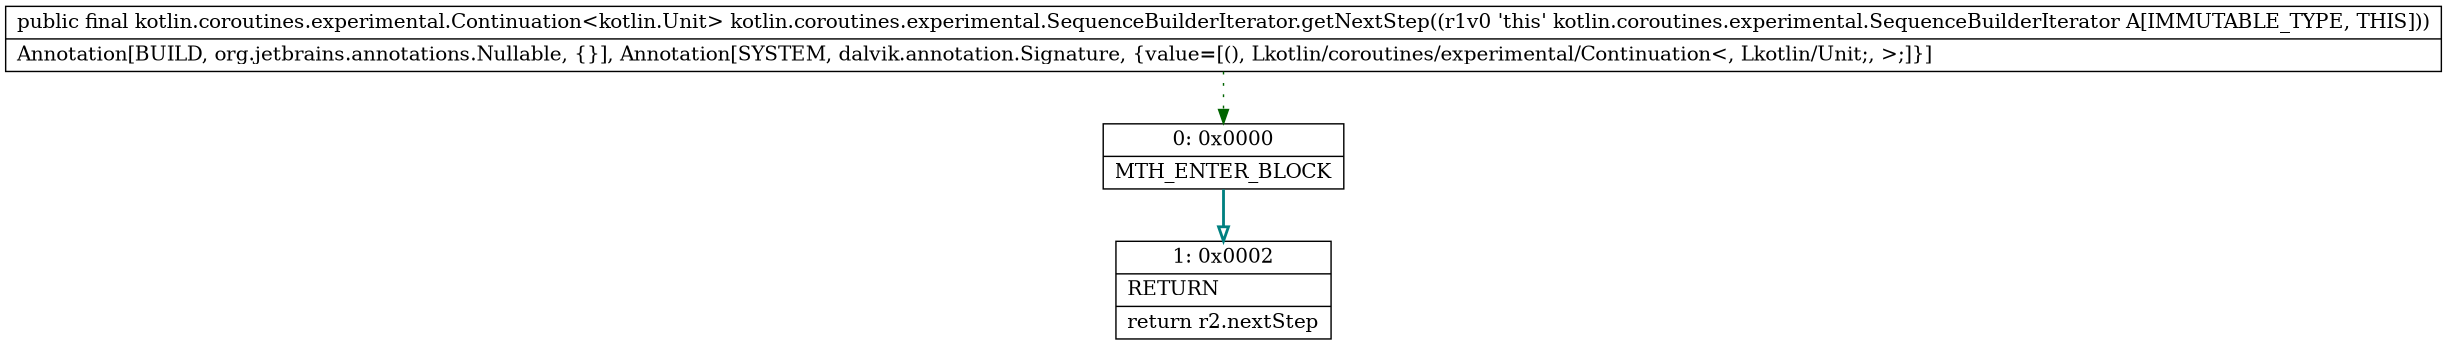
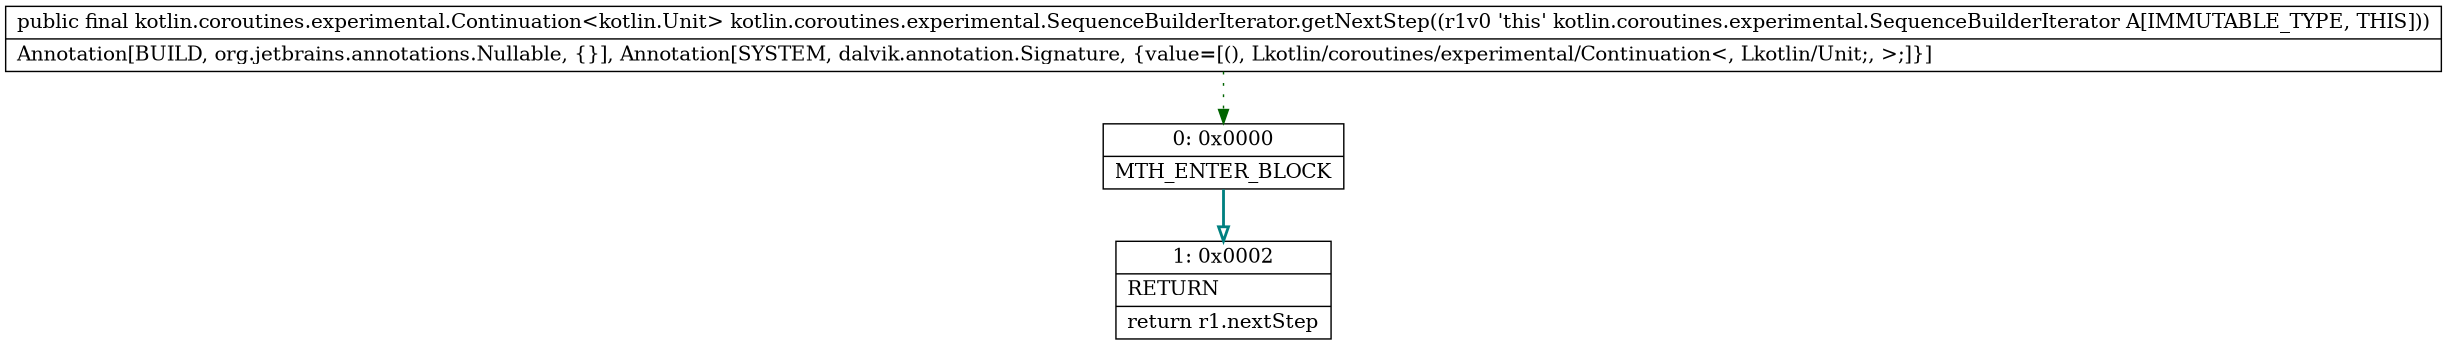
  digraph {
    node [shape=record]
    n1 [label="{0\:\ 0x0000|MTH_ENTER_BLOCK\l}"]
-   n2 [label="{1\:\ 0x0002|RETURN\l|return r2.nextStep\l}"]
+   n2 [label="{1\:\ 0x0002|RETURN\l|return r1.nextStep\l}"]
    n3 [label="{public final kotlin.coroutines.experimental.Continuation\<kotlin.Unit\> kotlin.coroutines.experimental.SequenceBuilderIterator.getNextStep((r1v0 'this' kotlin.coroutines.experimental.SequenceBuilderIterator A[IMMUTABLE_TYPE, THIS]))  | Annotation[BUILD, org.jetbrains.annotations.Nullable, \{\}], Annotation[SYSTEM, dalvik.annotation.Signature, \{value=[(), Lkotlin\/coroutines\/experimental\/Continuation\<, Lkotlin\/Unit;, \>;]\}]\l}"]
    n1 -> n2 [color=teal style=bold arrowhead=onormal]
    n3 -> n1 [color=darkgreen style=dotted arrowhead=normal]
  }
